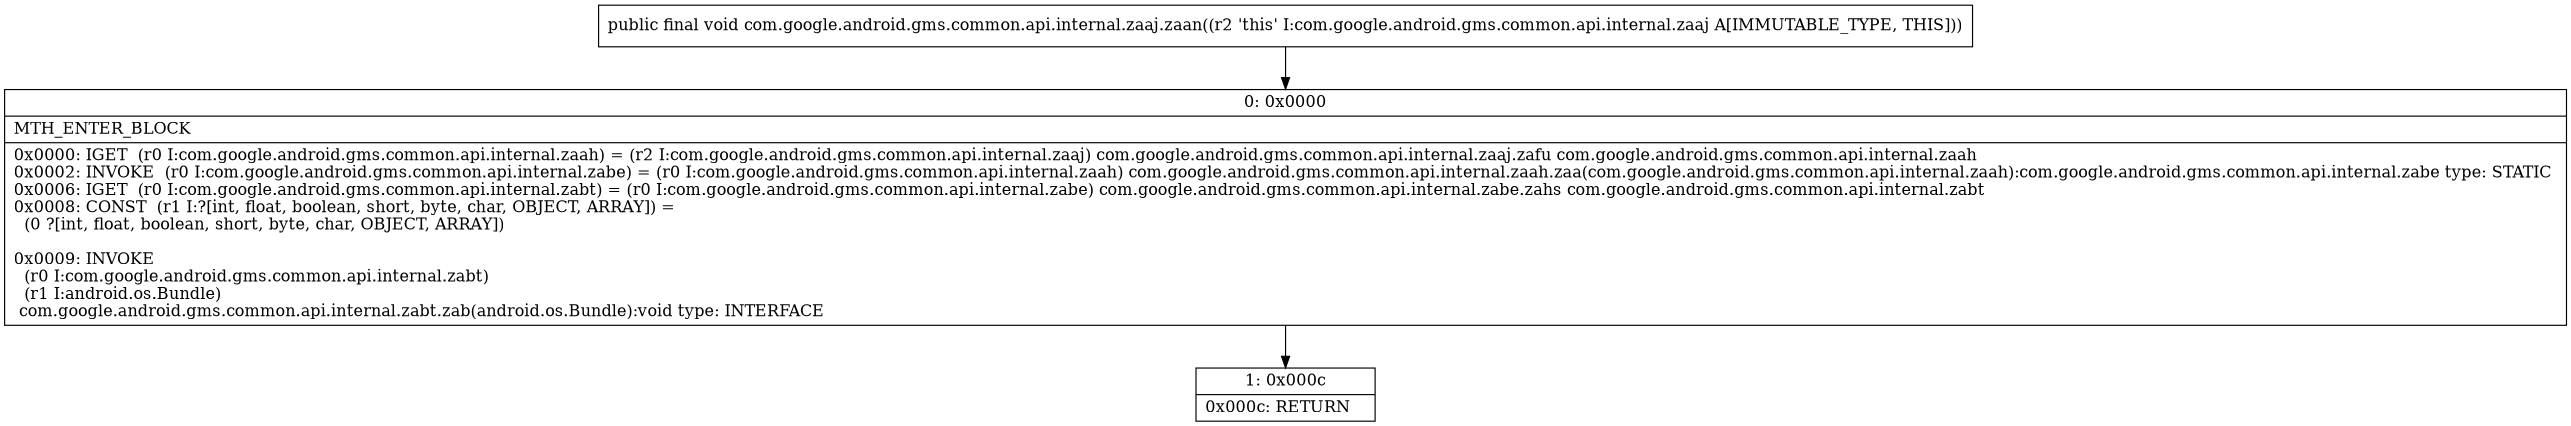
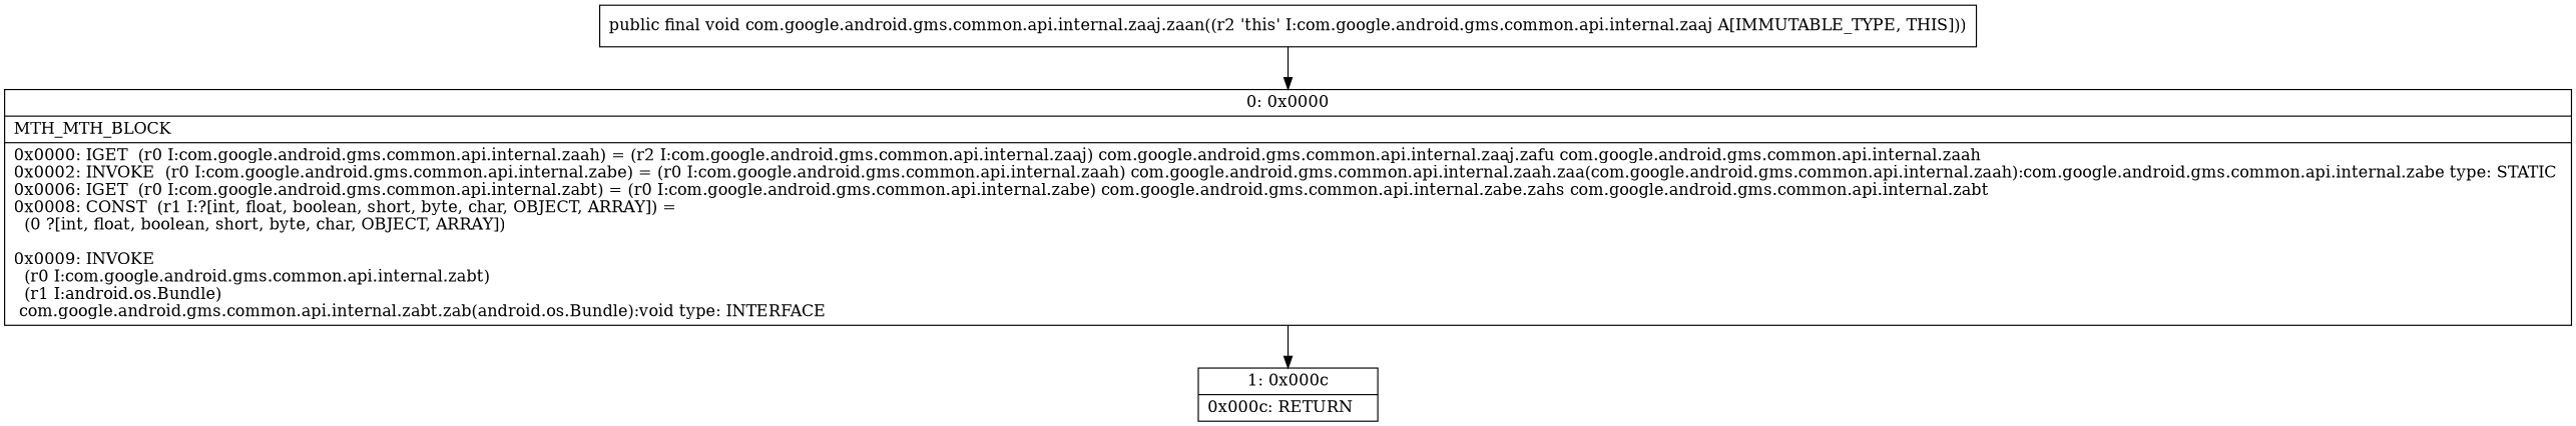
  digraph {
    node [shape=record]
-   n1 [label="{0\:\ 0x0000|MTH_ENTER_BLOCK\l|0x0000: IGET  (r0 I:com.google.android.gms.common.api.internal.zaah) = (r2 I:com.google.android.gms.common.api.internal.zaaj) com.google.android.gms.common.api.internal.zaaj.zafu com.google.android.gms.common.api.internal.zaah \l0x0002: INVOKE  (r0 I:com.google.android.gms.common.api.internal.zabe) = (r0 I:com.google.android.gms.common.api.internal.zaah) com.google.android.gms.common.api.internal.zaah.zaa(com.google.android.gms.common.api.internal.zaah):com.google.android.gms.common.api.internal.zabe type: STATIC \l0x0006: IGET  (r0 I:com.google.android.gms.common.api.internal.zabt) = (r0 I:com.google.android.gms.common.api.internal.zabe) com.google.android.gms.common.api.internal.zabe.zahs com.google.android.gms.common.api.internal.zabt \l0x0008: CONST  (r1 I:?[int, float, boolean, short, byte, char, OBJECT, ARRAY]) = \l  (0 ?[int, float, boolean, short, byte, char, OBJECT, ARRAY])\l \l0x0009: INVOKE  \l  (r0 I:com.google.android.gms.common.api.internal.zabt)\l  (r1 I:android.os.Bundle)\l com.google.android.gms.common.api.internal.zabt.zab(android.os.Bundle):void type: INTERFACE \l}"]
+   n1 [label="{0\:\ 0x0000|MTH_MTH_BLOCK\l|0x0000: IGET  (r0 I:com.google.android.gms.common.api.internal.zaah) = (r2 I:com.google.android.gms.common.api.internal.zaaj) com.google.android.gms.common.api.internal.zaaj.zafu com.google.android.gms.common.api.internal.zaah \l0x0002: INVOKE  (r0 I:com.google.android.gms.common.api.internal.zabe) = (r0 I:com.google.android.gms.common.api.internal.zaah) com.google.android.gms.common.api.internal.zaah.zaa(com.google.android.gms.common.api.internal.zaah):com.google.android.gms.common.api.internal.zabe type: STATIC \l0x0006: IGET  (r0 I:com.google.android.gms.common.api.internal.zabt) = (r0 I:com.google.android.gms.common.api.internal.zabe) com.google.android.gms.common.api.internal.zabe.zahs com.google.android.gms.common.api.internal.zabt \l0x0008: CONST  (r1 I:?[int, float, boolean, short, byte, char, OBJECT, ARRAY]) = \l  (0 ?[int, float, boolean, short, byte, char, OBJECT, ARRAY])\l \l0x0009: INVOKE  \l  (r0 I:com.google.android.gms.common.api.internal.zabt)\l  (r1 I:android.os.Bundle)\l com.google.android.gms.common.api.internal.zabt.zab(android.os.Bundle):void type: INTERFACE \l}"]
    n2 [label="{1\:\ 0x000c|0x000c: RETURN   \l}"]
    n3 [label="{public final void com.google.android.gms.common.api.internal.zaaj.zaan((r2 'this' I:com.google.android.gms.common.api.internal.zaaj A[IMMUTABLE_TYPE, THIS])) }"]
    n1 -> n2
    n3 -> n1
  }
